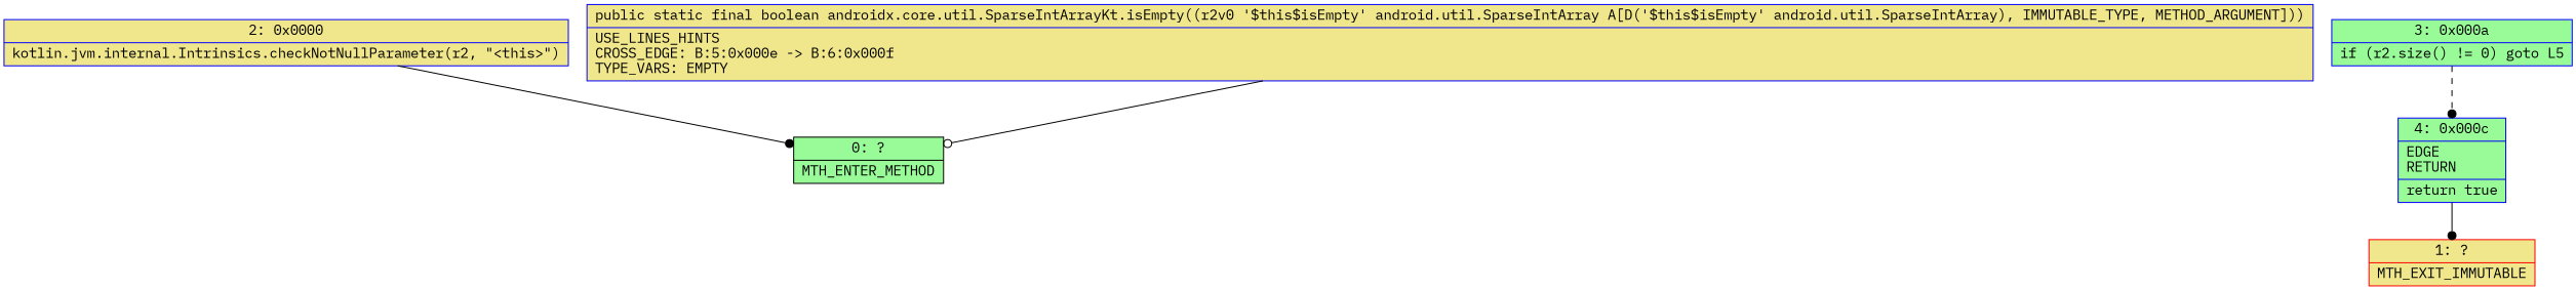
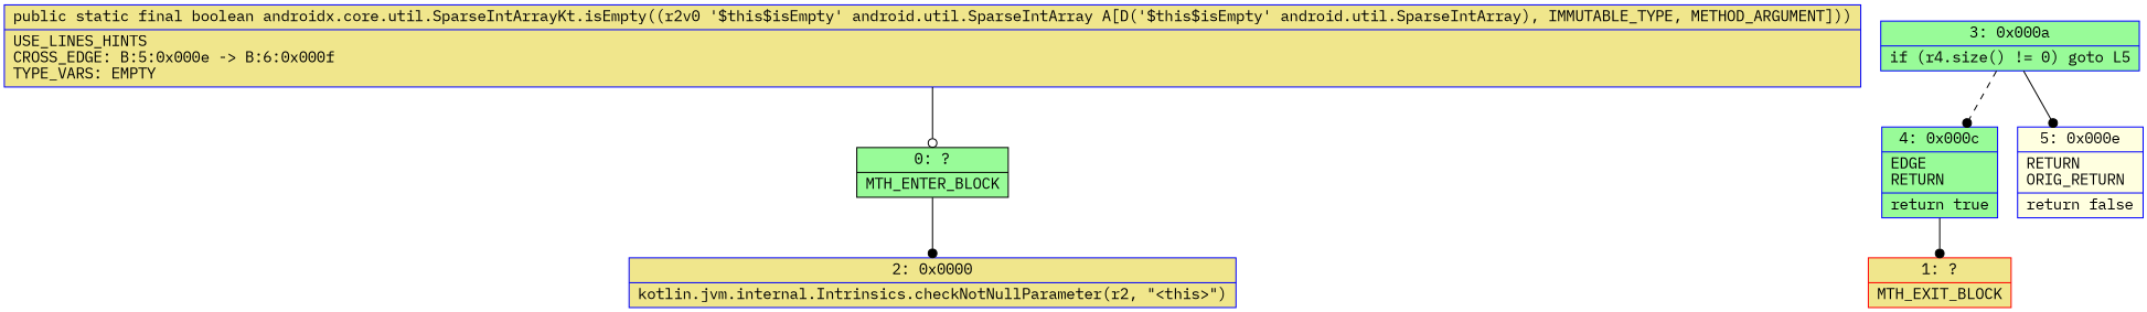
  digraph {
    fontname="IBM Plex Mono"
    node [color=blue fillcolor=palegreen fontname="IBM Plex Mono" shape=record style=filled]
    edge [arrowhead=dot fontname="IBM Plex Mono"]
-   n1 [color=black label="{0\:\ ?|MTH_ENTER_METHOD\l}"]
+   n1 [color=black label="{0\:\ ?|MTH_ENTER_BLOCK\l}"]
    n2 [fillcolor=khaki label="{2\:\ 0x0000|kotlin.jvm.internal.Intrinsics.checkNotNullParameter(r2, \"\<this\>\")\l}"]
-   n3 [label="{3\:\ 0x000a|if (r2.size() != 0) goto L5\l}"]
+   n3 [label="{3\:\ 0x000a|if (r4.size() != 0) goto L5\l}"]
    n4 [label="{4\:\ 0x000c|EDGE\lRETURN\l|return true\l}"]
-   n6 [color=red fillcolor=khaki label="{1\:\ ?|MTH_EXIT_IMMUTABLE\l}"]
+   n5 [fillcolor=lightyellow label="{5\:\ 0x000e|RETURN\lORIG_RETURN\l|return false\l}"]
+   n6 [color=red fillcolor=khaki label="{1\:\ ?|MTH_EXIT_BLOCK\l}"]
    n7 [fillcolor=khaki label="{public static final boolean androidx.core.util.SparseIntArrayKt.isEmpty((r2v0 '$this$isEmpty' android.util.SparseIntArray A[D('$this$isEmpty' android.util.SparseIntArray), IMMUTABLE_TYPE, METHOD_ARGUMENT]))  | USE_LINES_HINTS\lCROSS_EDGE: B:5:0x000e \-\> B:6:0x000f\lTYPE_VARS: EMPTY\l}"]
-   n2 -> n1
+   n1 -> n2
    n3 -> n4 [style=dashed]
+   n3 -> n5
    n4 -> n6
    n7 -> n1 [arrowhead=odot]
  }
